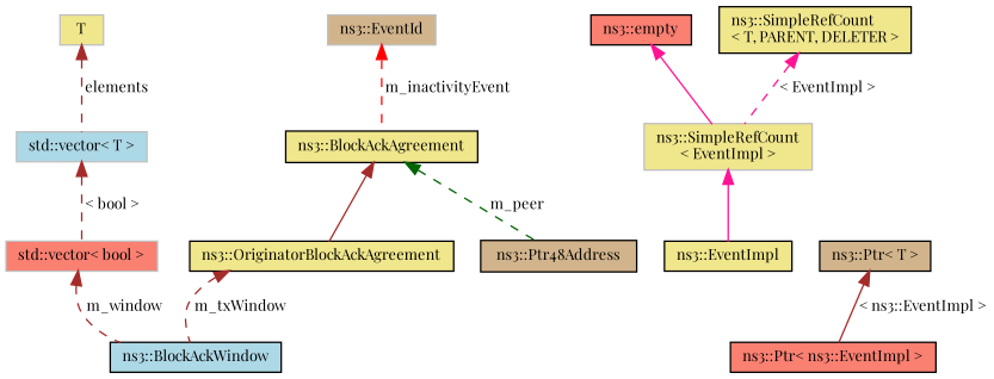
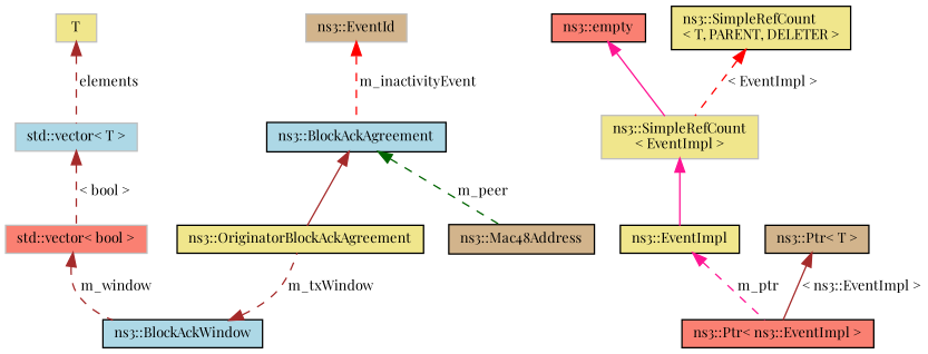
  digraph {
    fontname="Playfair Display"
    node [color=black fillcolor=khaki fontname="Playfair Display" fontsize=10 shape=record style=filled]
    edge [color=brown dir=back fontname="Playfair Display" fontsize=10 labelfontname=Helvetica labelfontsize=10 style=dashed]
    n1 [fontcolor=black height=0.2 label="ns3::OriginatorBlockAckAgreement" width=0.4]
-   n2 [height=0.2 label="ns3::BlockAckAgreement" width=0.4]
-   n3 [fillcolor=tan height=0.2 label="ns3::Ptr48Address" width=0.4]
+   n2 [fillcolor=lightblue height=0.2 label="ns3::BlockAckAgreement" width=0.4]
+   n3 [fillcolor=tan height=0.2 label="ns3::Mac48Address" width=0.4]
    n4 [color=grey75 fillcolor=tan height=0.2 label="ns3::EventId" width=0.4]
    n5 [fillcolor=salmon height=0.2 label="ns3::Ptr\< ns3::EventImpl \>" width=0.4]
    n6 [height=0.2 label="ns3::EventImpl" width=0.4]
    n7 [color=grey75 height=0.2 label="ns3::SimpleRefCount\l\< EventImpl \>" width=0.4]
    n8 [fillcolor=salmon height=0.2 label="ns3::empty" width=0.4]
    n9 [height=0.2 label="ns3::SimpleRefCount\l\< T, PARENT, DELETER \>" width=0.4]
    n10 [fillcolor=tan height=0.2 label="ns3::Ptr\< T \>" width=0.4]
    n11 [fillcolor=lightblue height=0.2 label="ns3::BlockAckWindow" width=0.4]
    n12 [color=grey75 fillcolor=salmon height=0.2 label="std::vector\< bool \>" width=0.4]
    n13 [color=grey75 fillcolor=lightblue height=0.2 label="std::vector\< T \>" width=0.4]
    n14 [color=grey75 height=0.2 label=T width=0.4]
    n2 -> n1 [style=solid]
    n2 -> n3 [color=darkgreen label=" m_peer"]
    n4 -> n2 [color=red label=" m_inactivityEvent"]
+   n6 -> n5 [color=deeppink label=" m_ptr"]
    n7 -> n6 [color=deeppink style=solid]
    n8 -> n7 [color=deeppink style=solid]
-   n9 -> n7 [color=deeppink label=" \< EventImpl \>"]
+   n9 -> n7 [color=red label=" \< EventImpl \>"]
    n10 -> n5 [label=" \< ns3::EventImpl \>" style=solid]
-   n1 -> n11 [label=" m_txWindow"]
+   n11 -> n1 [label=" m_txWindow"]
    n12 -> n11 [label=" m_window"]
    n13 -> n12 [label=" \< bool \>"]
    n14 -> n13 [label=" elements"]
  }
